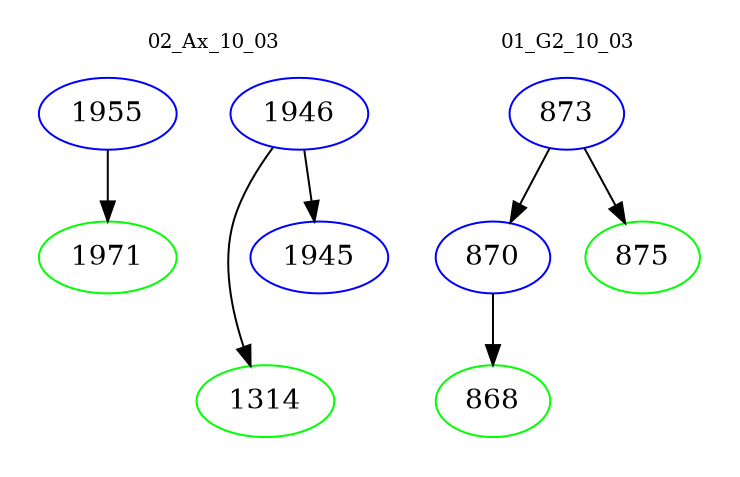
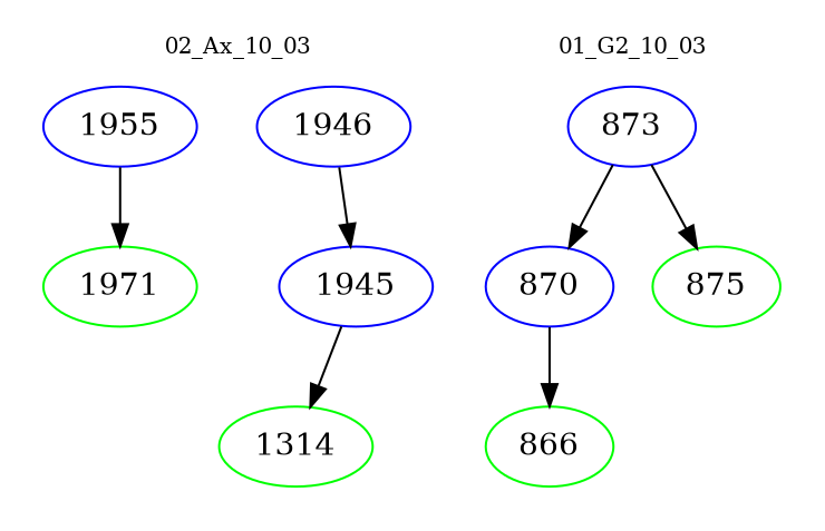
  digraph {
    node [color=blue]
    edge [color=black]
    n1 [label=1946]
    n2 [color=green label=1314]
    n3 [label=1955]
    n4 [label=1945]
    n5 [color=green label=1971]
    n6 [label=873]
    n7 [label=870]
    n8 [color=green label=875]
-   n9 [color=green label=868]
+   n9 [color=green label=866]
    subgraph cluster_1 {
      color=white
      fontsize=10
      label="02_Ax_10_03"
      n1
      n2
      n3
      n4
      n5
    }
    subgraph cluster_2 {
      color=white
      fontsize=10
      label="01_G2_10_03"
      n6
      n7
      n8
      n9
    }
-   n1 -> n2
+   n4 -> n2
    n1 -> n4
    n3 -> n5
    n6 -> n7
    n6 -> n8
    n7 -> n9
  }
